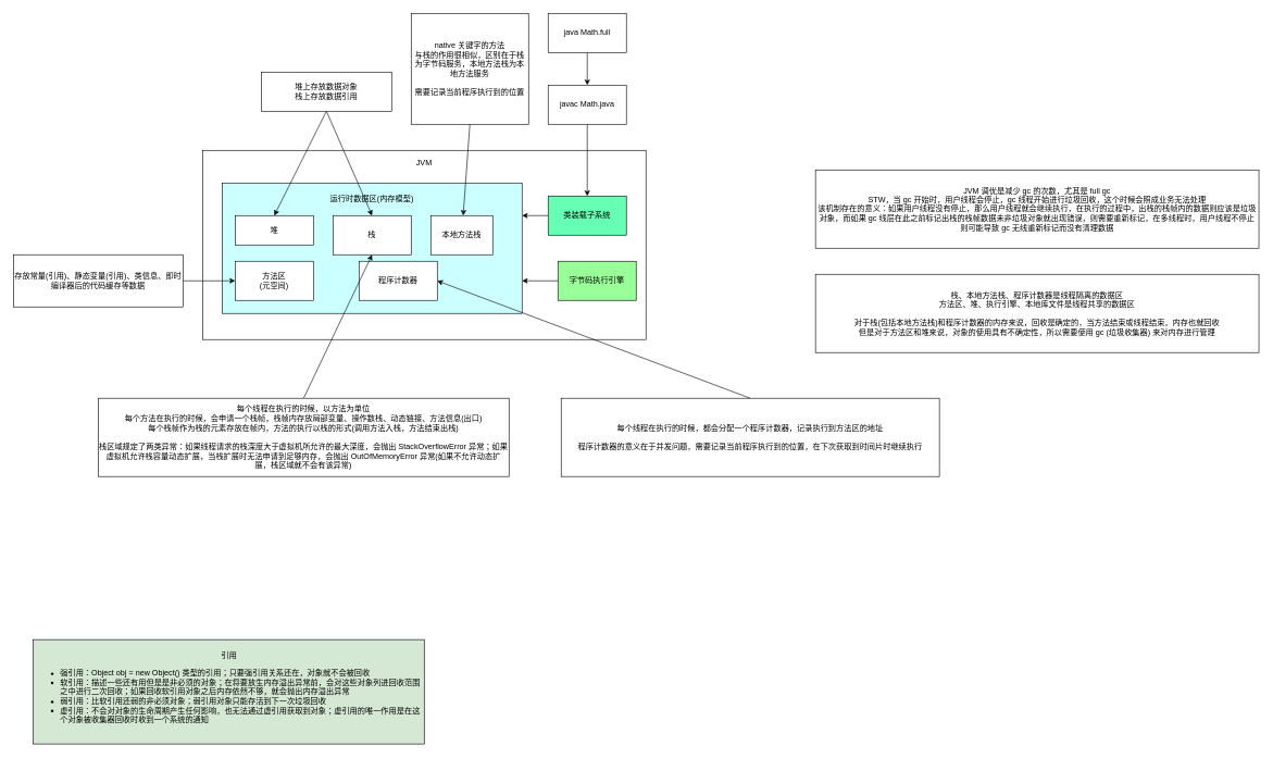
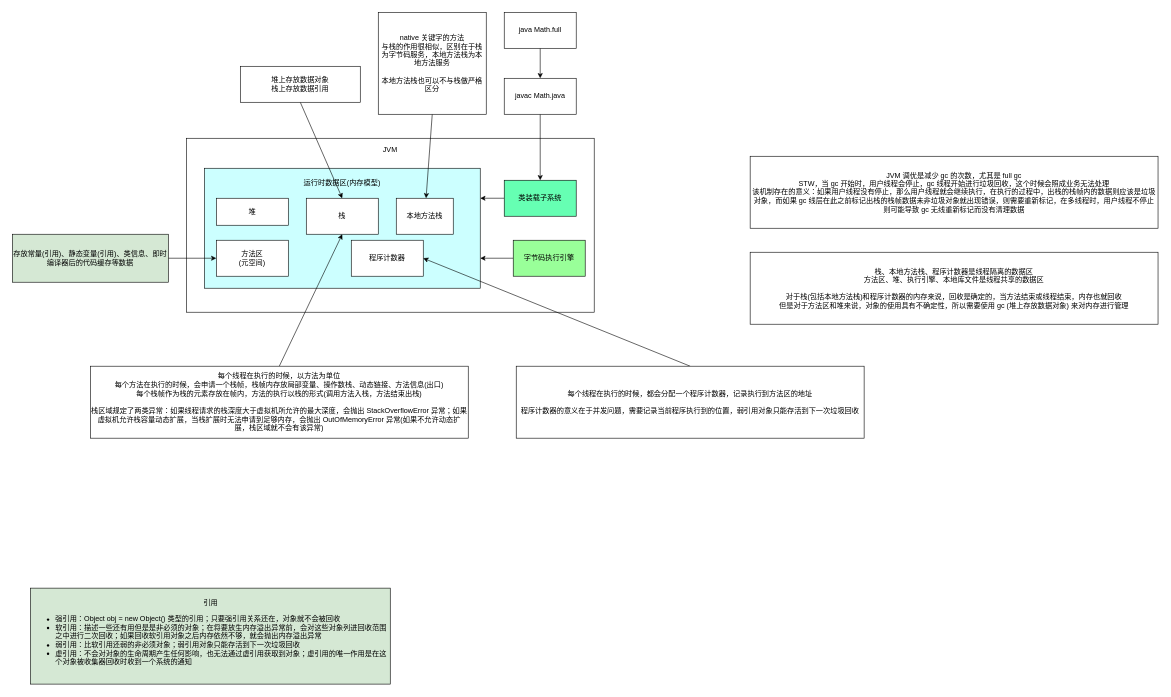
  <mxCell id="0" />
  <mxCell id="1" parent="0" />
  <mxCell id="2" value="" style="rounded=0;whiteSpace=wrap;html=1;" parent="1" vertex="1"><mxGeometry x="310" y="230" width="680" height="290" as="geometry" /></mxCell>
  <mxCell id="3" style="edgeStyle=orthogonalEdgeStyle;rounded=0;orthogonalLoop=1;jettySize=auto;html=1;exitX=0.5;exitY=1;exitDx=0;exitDy=0;entryX=0.5;entryY=0;entryDx=0;entryDy=0;" parent="1" source="4" target="16" edge="1"><mxGeometry relative="1" as="geometry" /></mxCell>
  <mxCell id="4" value="javac Math.java" style="rounded=0;whiteSpace=wrap;html=1;" parent="1" vertex="1"><mxGeometry x="840" y="130" width="120" height="60" as="geometry" /></mxCell>
  <mxCell id="5" style="edgeStyle=none;rounded=0;orthogonalLoop=1;jettySize=auto;html=1;exitX=0.5;exitY=1;exitDx=0;exitDy=0;entryX=0.5;entryY=0;entryDx=0;entryDy=0;" parent="1" source="6" target="4" edge="1"><mxGeometry relative="1" as="geometry" /></mxCell>
  <mxCell id="6" value="java Math.full" style="rounded=0;whiteSpace=wrap;html=1;" parent="1" vertex="1"><mxGeometry x="840" y="20" width="120" height="60" as="geometry" /></mxCell>
  <mxCell id="7" value="" style="rounded=0;whiteSpace=wrap;html=1;fillColor=#CCFFFF;" parent="1" vertex="1"><mxGeometry x="340" y="280" width="460" height="200" as="geometry" /></mxCell>
  <mxCell id="8" value="运行时数据区(内存模型)" style="text;html=1;strokeColor=none;fillColor=none;align=center;verticalAlign=middle;whiteSpace=wrap;rounded=0;" parent="1" vertex="1"><mxGeometry x="500" y="290" width="140" height="30" as="geometry" /></mxCell>
  <mxCell id="9" value="堆" style="rounded=0;whiteSpace=wrap;html=1;" parent="1" vertex="1"><mxGeometry x="360" y="330" width="120" height="45" as="geometry" /></mxCell>
  <mxCell id="10" value="方法区&lt;br&gt;(元空间)" style="rounded=0;whiteSpace=wrap;html=1;" parent="1" vertex="1"><mxGeometry x="360" y="400" width="120" height="60" as="geometry" /></mxCell>
  <mxCell id="11" value="栈" style="rounded=0;whiteSpace=wrap;html=1;" parent="1" vertex="1"><mxGeometry x="510" y="330" width="120" height="60" as="geometry" /></mxCell>
  <mxCell id="12" value="本地方法栈" style="rounded=0;whiteSpace=wrap;html=1;" parent="1" vertex="1"><mxGeometry x="660" y="330" width="95" height="60" as="geometry" /></mxCell>
- <mxCell id="13" value="程序计数器" style="rounded=0;whiteSpace=wrap;html=1;" parent="1" vertex="1"><mxGeometry x="550" y="400" width="120" height="60" as="geometry" /></mxCell>
+ <mxCell id="13" value="程序计数器" style="rounded=0;whiteSpace=wrap;html=1;" parent="1" vertex="1"><mxGeometry x="585" y="400" width="120" height="60" as="geometry" /></mxCell>
  <mxCell id="14" value="JVM" style="text;html=1;strokeColor=none;fillColor=none;align=center;verticalAlign=middle;whiteSpace=wrap;rounded=0;" parent="1" vertex="1"><mxGeometry x="630" y="240" width="40" height="20" as="geometry" /></mxCell>
  <mxCell id="15" style="edgeStyle=orthogonalEdgeStyle;rounded=0;orthogonalLoop=1;jettySize=auto;html=1;exitX=0;exitY=0.5;exitDx=0;exitDy=0;entryX=1;entryY=0.25;entryDx=0;entryDy=0;" parent="1" source="16" target="7" edge="1"><mxGeometry relative="1" as="geometry" /></mxCell>
  <mxCell id="16" value="类装载子系统" style="rounded=0;whiteSpace=wrap;html=1;fillColor=#66FFB3;" parent="1" vertex="1"><mxGeometry x="840" y="300" width="120" height="60" as="geometry" /></mxCell>
  <mxCell id="17" style="edgeStyle=orthogonalEdgeStyle;rounded=0;orthogonalLoop=1;jettySize=auto;html=1;exitX=0;exitY=0.5;exitDx=0;exitDy=0;entryX=1;entryY=0.75;entryDx=0;entryDy=0;" parent="1" source="18" target="7" edge="1"><mxGeometry relative="1" as="geometry" /></mxCell>
  <mxCell id="18" value="字节码执行引擎" style="rounded=0;whiteSpace=wrap;html=1;fillColor=#99FF99;" parent="1" vertex="1"><mxGeometry x="855" y="400" width="120" height="60" as="geometry" /></mxCell>
  <mxCell id="19" style="rounded=0;orthogonalLoop=1;jettySize=auto;html=1;exitX=0.5;exitY=0;exitDx=0;exitDy=0;entryX=0.5;entryY=1;entryDx=0;entryDy=0;" parent="1" source="20" target="11" edge="1"><mxGeometry relative="1" as="geometry" /></mxCell>
  <mxCell id="20" value="每个线程在执行的时候，以方法为单位&lt;br&gt;每个方法在执行的时候，会申请一个栈帧，栈帧内存放局部变量、操作数栈、动态链接、方法信息(出口)&lt;br&gt;每个栈帧作为栈的元素存放在帧内，方法的执行以栈的形式(调用方法入栈，方法结束出栈)&lt;br&gt;&lt;br&gt;栈区域规定了两类异常：如果线程请求的栈深度大于虚拟机所允许的最大深度，会抛出 StackOverflowError 异常；如果虚拟机允许栈容量动态扩展，当栈扩展时无法申请到足够内存，会抛出 OutOfMemoryError 异常(如果不允许动态扩展，栈区域就不会有该异常)" style="rounded=0;whiteSpace=wrap;html=1;fillColor=#FFFFFF;" parent="1" vertex="1"><mxGeometry x="150" y="610" width="630" height="120" as="geometry" /></mxCell>
- <mxCell id="21" style="edgeStyle=none;rounded=0;orthogonalLoop=1;jettySize=auto;html=1;exitX=0.5;exitY=1;exitDx=0;exitDy=0;entryX=0.5;entryY=0;entryDx=0;entryDy=0;" parent="1" source="23" target="9" edge="1"><mxGeometry relative="1" as="geometry" /></mxCell>
  <mxCell id="22" style="edgeStyle=none;rounded=0;orthogonalLoop=1;jettySize=auto;html=1;exitX=0.5;exitY=1;exitDx=0;exitDy=0;entryX=0.5;entryY=0;entryDx=0;entryDy=0;" parent="1" source="23" target="11" edge="1"><mxGeometry relative="1" as="geometry" /></mxCell>
  <mxCell id="23" value="堆上存放数据对象&lt;br&gt;栈上存放数据引用" style="rounded=0;whiteSpace=wrap;html=1;fillColor=#FFFFFF;" parent="1" vertex="1"><mxGeometry x="400" y="110" width="200" height="60" as="geometry" /></mxCell>
  <mxCell id="24" style="edgeStyle=none;rounded=0;orthogonalLoop=1;jettySize=auto;html=1;exitX=0.5;exitY=0;exitDx=0;exitDy=0;entryX=1;entryY=0.5;entryDx=0;entryDy=0;" parent="1" source="25" target="13" edge="1"><mxGeometry relative="1" as="geometry" /></mxCell>
- <mxCell id="25" value="每个线程在执行的时候，都会分配一个程序计数器，记录执行到方法区的地址&lt;br&gt;&lt;br&gt;程序计数器的意义在于并发问题，需要记录当前程序执行到的位置，在下次获取到时间片时继续执行" style="rounded=0;whiteSpace=wrap;html=1;fillColor=#FFFFFF;" parent="1" vertex="1"><mxGeometry x="860" y="610" width="580" height="120" as="geometry" /></mxCell>
+ <mxCell id="25" value="每个线程在执行的时候，都会分配一个程序计数器，记录执行到方法区的地址&lt;br&gt;&lt;br&gt;程序计数器的意义在于并发问题，需要记录当前程序执行到的位置，弱引用对象只能存活到下一次垃圾回收" style="rounded=0;whiteSpace=wrap;html=1;fillColor=#FFFFFF;" parent="1" vertex="1"><mxGeometry x="860" y="610" width="580" height="120" as="geometry" /></mxCell>
  <mxCell id="26" style="edgeStyle=none;rounded=0;orthogonalLoop=1;jettySize=auto;html=1;exitX=1;exitY=0.5;exitDx=0;exitDy=0;entryX=0;entryY=0.5;entryDx=0;entryDy=0;" parent="1" source="27" target="10" edge="1"><mxGeometry relative="1" as="geometry" /></mxCell>
- <mxCell id="27" value="存放常量(引用)、静态变量(引用)、类信息、即时编译器后的代码缓存等数据" style="rounded=0;whiteSpace=wrap;html=1;fillColor=#FFFFFF;" parent="1" vertex="1"><mxGeometry x="20" y="390" width="260" height="80" as="geometry" /></mxCell>
+ <mxCell id="27" value="存放常量(引用)、静态变量(引用)、类信息、即时编译器后的代码缓存等数据" style="rounded=0;whiteSpace=wrap;html=1;fillColor=#d5e8d4;" parent="1" vertex="1"><mxGeometry x="20" y="390" width="260" height="80" as="geometry" /></mxCell>
  <mxCell id="28" style="edgeStyle=none;rounded=0;orthogonalLoop=1;jettySize=auto;html=1;exitX=0.5;exitY=1;exitDx=0;exitDy=0;" parent="1" source="29" target="12" edge="1"><mxGeometry relative="1" as="geometry" /></mxCell>
- <mxCell id="29" value="native 关键字的方法&lt;br&gt;与栈的作用很相似，区别在于栈为字节码服务，本地方法栈为本地方法服务&lt;br&gt;&lt;br&gt;需要记录当前程序执行到的位置" style="rounded=0;whiteSpace=wrap;html=1;fillColor=#FFFFFF;" parent="1" vertex="1"><mxGeometry x="630" y="20" width="180" height="170" as="geometry" /></mxCell>
+ <mxCell id="29" value="native 关键字的方法&lt;br&gt;与栈的作用很相似，区别在于栈为字节码服务，本地方法栈为本地方法服务&lt;br&gt;&lt;br&gt;本地方法栈也可以不与栈做严格区分" style="rounded=0;whiteSpace=wrap;html=1;fillColor=#FFFFFF;" parent="1" vertex="1"><mxGeometry x="630" y="20" width="180" height="170" as="geometry" /></mxCell>
  <mxCell id="30" value="JVM 调优是减少 gc 的次数，尤其是 full gc&lt;br&gt;STW，当 gc 开始时，用户线程会停止，gc 线程开始进行垃圾回收，这个时候会照成业务无法处理&lt;br&gt;该机制存在的意义：如果用户线程没有停止，那么用户线程就会继续执行，在执行的过程中，出栈的栈帧内的数据则应该是垃圾对象，而如果 gc 线层在此之前标记出栈的栈帧数据未非垃圾对象就出现错误，则需要重新标记，在多线程时，用户线程不停止则可能导致 gc 无线重新标记而没有清理数据" style="rounded=0;whiteSpace=wrap;html=1;" parent="1" vertex="1"><mxGeometry x="1250" y="260" width="680" height="120" as="geometry" /></mxCell>
- <mxCell id="31" value="栈、本地方法栈、程序计数器是线程隔离的数据区&lt;br&gt;方法区、堆、执行引擎、本地库文件是线程共享的数据区&lt;br&gt;&lt;br&gt;对于栈(包括本地方法栈)和程序计数器的内存来说，回收是确定的，当方法结束或线程结束，内存也就回收&lt;br&gt;但是对于方法区和堆来说，对象的使用具有不确定性，所以需要使用 gc (垃圾收集器) 来对内存进行管理" style="rounded=0;whiteSpace=wrap;html=1;" parent="1" vertex="1"><mxGeometry x="1250" y="420" width="680" height="120" as="geometry" /></mxCell>
+ <mxCell id="31" value="栈、本地方法栈、程序计数器是线程隔离的数据区&lt;br&gt;方法区、堆、执行引擎、本地库文件是线程共享的数据区&lt;br&gt;&lt;br&gt;对于栈(包括本地方法栈)和程序计数器的内存来说，回收是确定的，当方法结束或线程结束，内存也就回收&lt;br&gt;但是对于方法区和堆来说，对象的使用具有不确定性，所以需要使用 gc (堆上存放数据对象) 来对内存进行管理" style="rounded=0;whiteSpace=wrap;html=1;" parent="1" vertex="1"><mxGeometry x="1250" y="420" width="680" height="120" as="geometry" /></mxCell>
  <mxCell id="32" value="&lt;div style=&quot;text-align: center&quot;&gt;&lt;span&gt;引用&lt;/span&gt;&lt;/div&gt;&lt;ul&gt;&lt;li&gt;强引用：Object obj = new Object() 类型的引用；只要强引用关系还在，对象就不会被回收&lt;/li&gt;&lt;li&gt;软引用：描述一些还有用但是是非必须的对象；在将要放生内存溢出异常前，会对这些对象列进回收范围之中进行二次回收；如果回收软引用对象之后内存依然不够，就会抛出内存溢出异常&lt;/li&gt;&lt;li&gt;弱引用：比软引用还弱的非必须对象；弱引用对象只能存活到下一次垃圾回收&lt;/li&gt;&lt;li&gt;虚引用：不会对对象的生命周期产生任何影响，也无法通过虚引用获取到对象；虚引用的唯一作用是在这个对象被收集器回收时收到一个系统的通知&lt;/li&gt;&lt;/ul&gt;" style="rounded=0;whiteSpace=wrap;html=1;align=left;fillColor=#d5e8d4;" parent="1" vertex="1"><mxGeometry x="50" y="980" width="600" height="160" as="geometry" /></mxCell>
